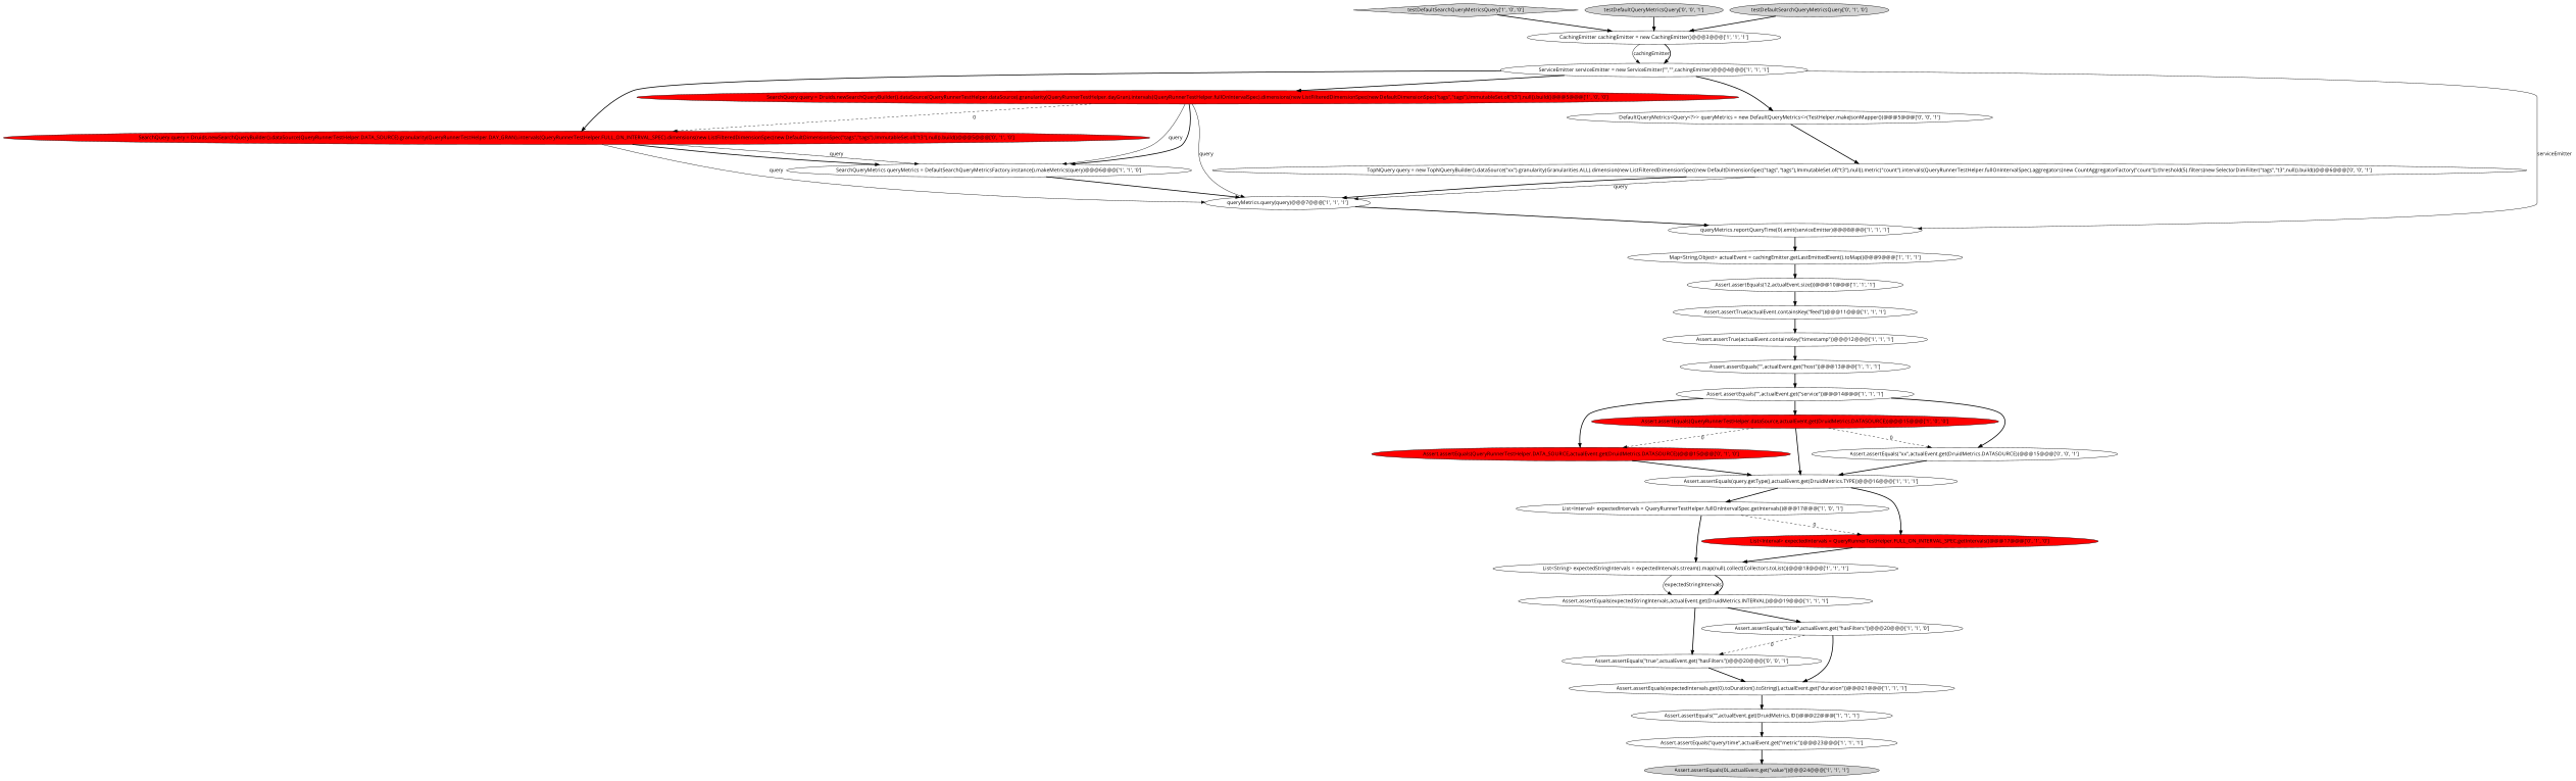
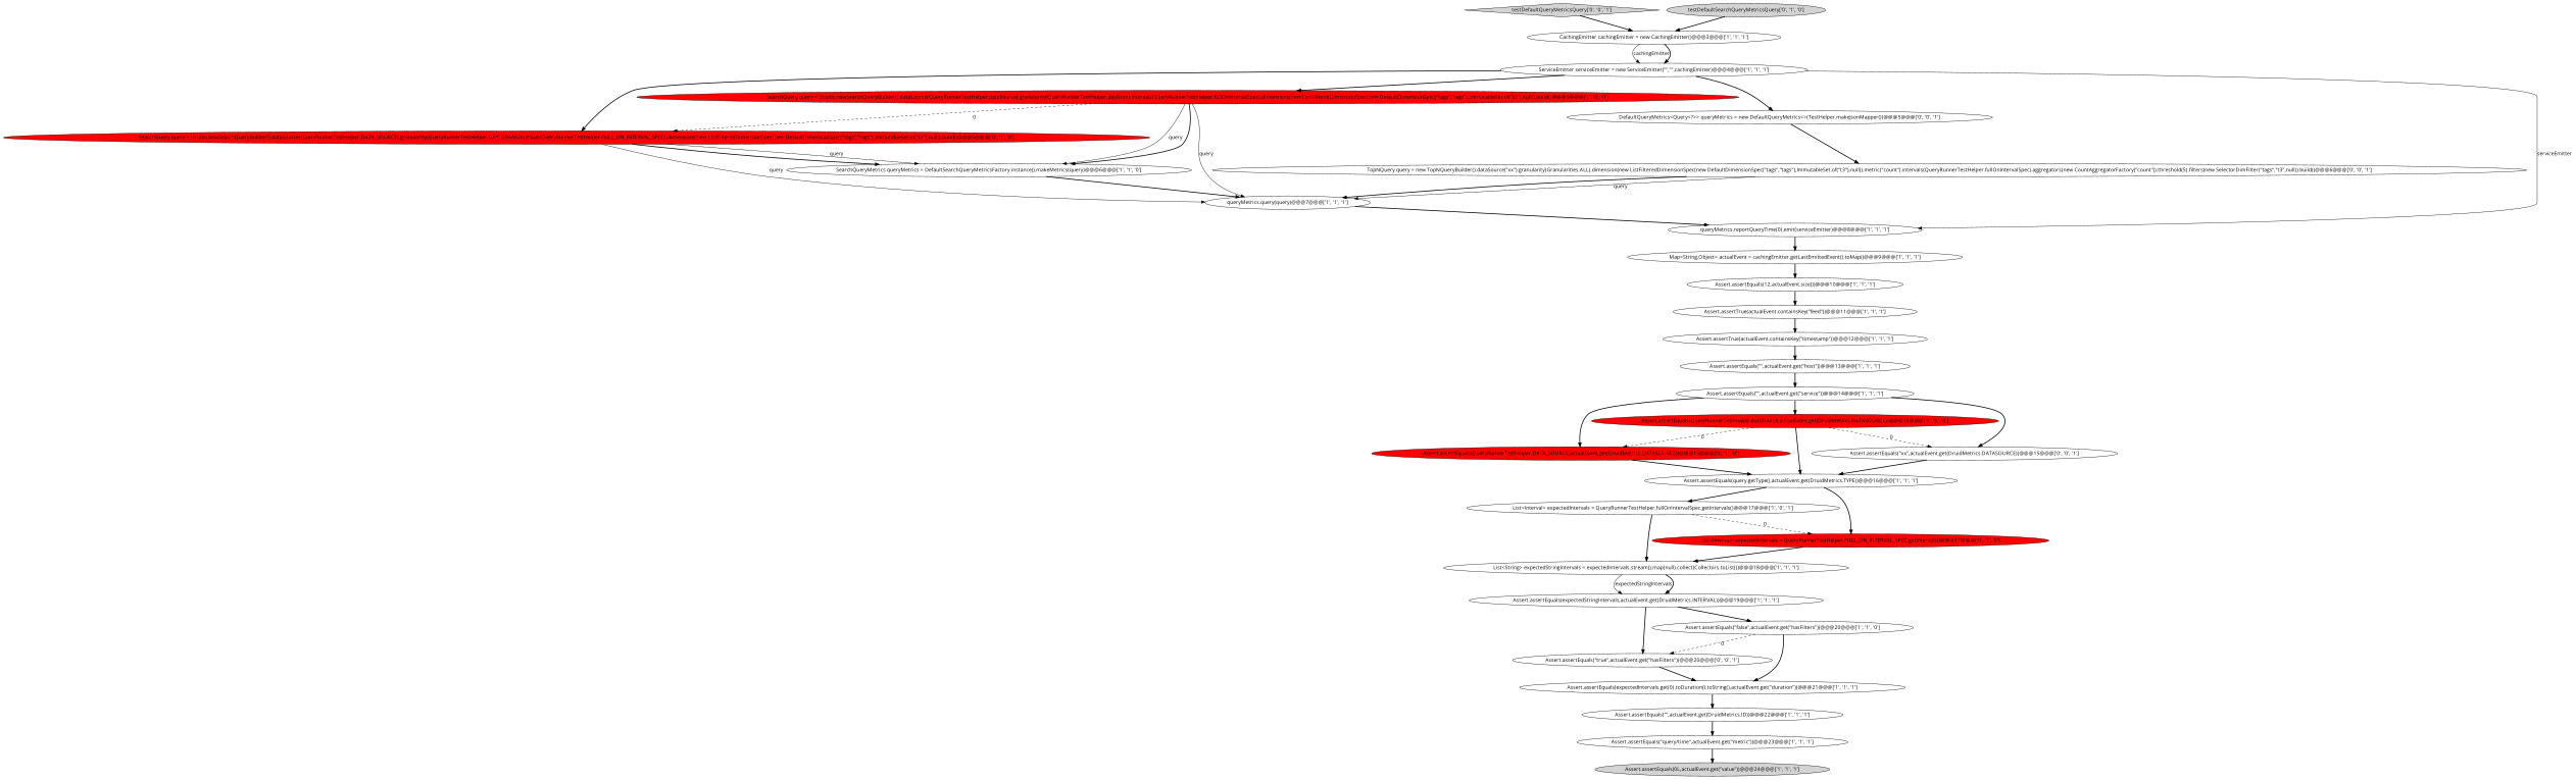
  digraph {
    fontname="Open Sans"
    node [fillcolor=white fontname="Open Sans" shape=ellipse style=filled]
    edge [fontname="Open Sans" style=bold]
    n1 [label="Assert.assertEquals(12,actualEvent.size())@@@10@@@['1', '1', '1']"]
    n2 [label="Assert.assertTrue(actualEvent.containsKey(\"feed\"))@@@11@@@['1', '1', '1']"]
    n3 [label="Assert.assertTrue(actualEvent.containsKey(\"timestamp\"))@@@12@@@['1', '1', '1']"]
    n4 [label="List<String> expectedStringIntervals = expectedIntervals.stream().map(null).collect(Collectors.toList())@@@18@@@['1', '1', '1']"]
    n5 [label="Assert.assertEquals(expectedStringIntervals,actualEvent.get(DruidMetrics.INTERVAL))@@@19@@@['1', '1', '1']"]
    n6 [label="Assert.assertEquals(\"true\",actualEvent.get(\"hasFilters\"))@@@20@@@['0', '0', '1']"]
    n7 [label="Assert.assertEquals(\"false\",actualEvent.get(\"hasFilters\"))@@@20@@@['1', '1', '0']"]
    n8 [label="Assert.assertEquals(expectedIntervals.get(0).toDuration().toString(),actualEvent.get(\"duration\"))@@@21@@@['1', '1', '1']"]
    n9 [label="Assert.assertEquals(\"\",actualEvent.get(DruidMetrics.ID))@@@22@@@['1', '1', '1']"]
-   n10 [fillcolor=lightgray label="testDefaultSearchQueryMetricsQuery['1', '0', '0']" shape=diamond]
    n11 [label="CachingEmitter cachingEmitter = new CachingEmitter()@@@3@@@['1', '1', '1']"]
    n12 [label="ServiceEmitter serviceEmitter = new ServiceEmitter(\"\",\"\",cachingEmitter)@@@4@@@['1', '1', '1']"]
-   n13 [fillcolor=lightgray label="testDefaultQueryMetricsQuery['0', '0', '1']"]
+   n13 [fillcolor=lightgray label="testDefaultQueryMetricsQuery['0', '0', '1']" shape=diamond]
    n14 [label="Assert.assertEquals(\"query/time\",actualEvent.get(\"metric\"))@@@23@@@['1', '1', '1']"]
    n15 [fillcolor=red label="SearchQuery query = Druids.newSearchQueryBuilder().dataSource(QueryRunnerTestHelper.dataSource).granularity(QueryRunnerTestHelper.dayGran).intervals(QueryRunnerTestHelper.fullOnIntervalSpec).dimensions(new ListFilteredDimensionSpec(new DefaultDimensionSpec(\"tags\",\"tags\"),ImmutableSet.of(\"t3\"),null)).build()@@@5@@@['1', '0', '0']"]
    n16 [label="queryMetrics.reportQueryTime(0).emit(serviceEmitter)@@@8@@@['1', '1', '1']"]
    n17 [label="DefaultQueryMetrics<Query<?>> queryMetrics = new DefaultQueryMetrics<>(TestHelper.makeJsonMapper())@@@5@@@['0', '0', '1']"]
    n18 [fillcolor=red label="SearchQuery query = Druids.newSearchQueryBuilder().dataSource(QueryRunnerTestHelper.DATA_SOURCE).granularity(QueryRunnerTestHelper.DAY_GRAN).intervals(QueryRunnerTestHelper.FULL_ON_INTERVAL_SPEC).dimensions(new ListFilteredDimensionSpec(new DefaultDimensionSpec(\"tags\",\"tags\"),ImmutableSet.of(\"t3\"),null)).build()@@@5@@@['0', '1', '0']"]
    n19 [label="SearchQueryMetrics queryMetrics = DefaultSearchQueryMetricsFactory.instance().makeMetrics(query)@@@6@@@['1', '1', '0']"]
    n20 [label="queryMetrics.query(query)@@@7@@@['1', '1', '1']"]
    n21 [label="Map<String,Object> actualEvent = cachingEmitter.getLastEmittedEvent().toMap()@@@9@@@['1', '1', '1']"]
    n22 [label="TopNQuery query = new TopNQueryBuilder().dataSource(\"xx\").granularity(Granularities.ALL).dimension(new ListFilteredDimensionSpec(new DefaultDimensionSpec(\"tags\",\"tags\"),ImmutableSet.of(\"t3\"),null)).metric(\"count\").intervals(QueryRunnerTestHelper.fullOnIntervalSpec).aggregators(new CountAggregatorFactory(\"count\")).threshold(5).filters(new SelectorDimFilter(\"tags\",\"t3\",null)).build()@@@6@@@['0', '0', '1']"]
    n23 [fillcolor=lightgray label="testDefaultSearchQueryMetricsQuery['0', '1', '0']"]
    n24 [fillcolor=lightgray label="Assert.assertEquals(0L,actualEvent.get(\"value\"))@@@24@@@['1', '1', '1']"]
    n25 [label="Assert.assertEquals(\"\",actualEvent.get(\"host\"))@@@13@@@['1', '1', '1']"]
    n26 [label="Assert.assertEquals(\"\",actualEvent.get(\"service\"))@@@14@@@['1', '1', '1']"]
    n27 [fillcolor=red label="Assert.assertEquals(QueryRunnerTestHelper.DATA_SOURCE,actualEvent.get(DruidMetrics.DATASOURCE))@@@15@@@['0', '1', '0']"]
    n28 [label="Assert.assertEquals(\"xx\",actualEvent.get(DruidMetrics.DATASOURCE))@@@15@@@['0', '0', '1']"]
    n29 [fillcolor=red label="Assert.assertEquals(QueryRunnerTestHelper.dataSource,actualEvent.get(DruidMetrics.DATASOURCE))@@@15@@@['1', '0', '0']"]
    n30 [label="List<Interval> expectedIntervals = QueryRunnerTestHelper.fullOnIntervalSpec.getIntervals()@@@17@@@['1', '0', '1']"]
    n31 [fillcolor=red label="List<Interval> expectedIntervals = QueryRunnerTestHelper.FULL_ON_INTERVAL_SPEC.getIntervals()@@@17@@@['0', '1', '0']"]
    n32 [label="Assert.assertEquals(query.getType(),actualEvent.get(DruidMetrics.TYPE))@@@16@@@['1', '1', '1']"]
    n1 -> n2
    n2 -> n3
    n3 -> n25
    n4 -> n5 [label=expectedStringIntervals style=solid]
    n4 -> n5
    n5 -> n6
    n5 -> n7
    n6 -> n8
    n7 -> n6 [label=0 style=dashed]
    n7 -> n8
    n8 -> n9
    n9 -> n14
-   n10 -> n11
    n11 -> n12 [label=cachingEmitter style=solid]
    n11 -> n12
    n12 -> n15
    n12 -> n16 [label=serviceEmitter style=solid]
    n12 -> n17
    n12 -> n18
    n13 -> n11
    n14 -> n24
    n15 -> n18 [label=0 style=dashed]
    n15 -> n19 [label=query style=solid]
    n15 -> n19
    n15 -> n20 [label=query style=solid]
    n16 -> n21
    n17 -> n22
    n18 -> n19 [label=query style=solid]
    n18 -> n19
    n18 -> n20 [label=query style=solid]
    n19 -> n20
    n20 -> n16
    n21 -> n1
    n22 -> n20
    n22 -> n20 [label=query style=solid]
    n23 -> n11
    n25 -> n26
    n26 -> n27
    n26 -> n28
    n26 -> n29
    n27 -> n32
    n28 -> n32
    n29 -> n27 [label=0 style=dashed]
    n29 -> n28 [label=0 style=dashed]
    n29 -> n32
    n30 -> n4
    n30 -> n31 [label=0 style=dashed]
    n31 -> n4
    n32 -> n30
    n32 -> n31
  }
